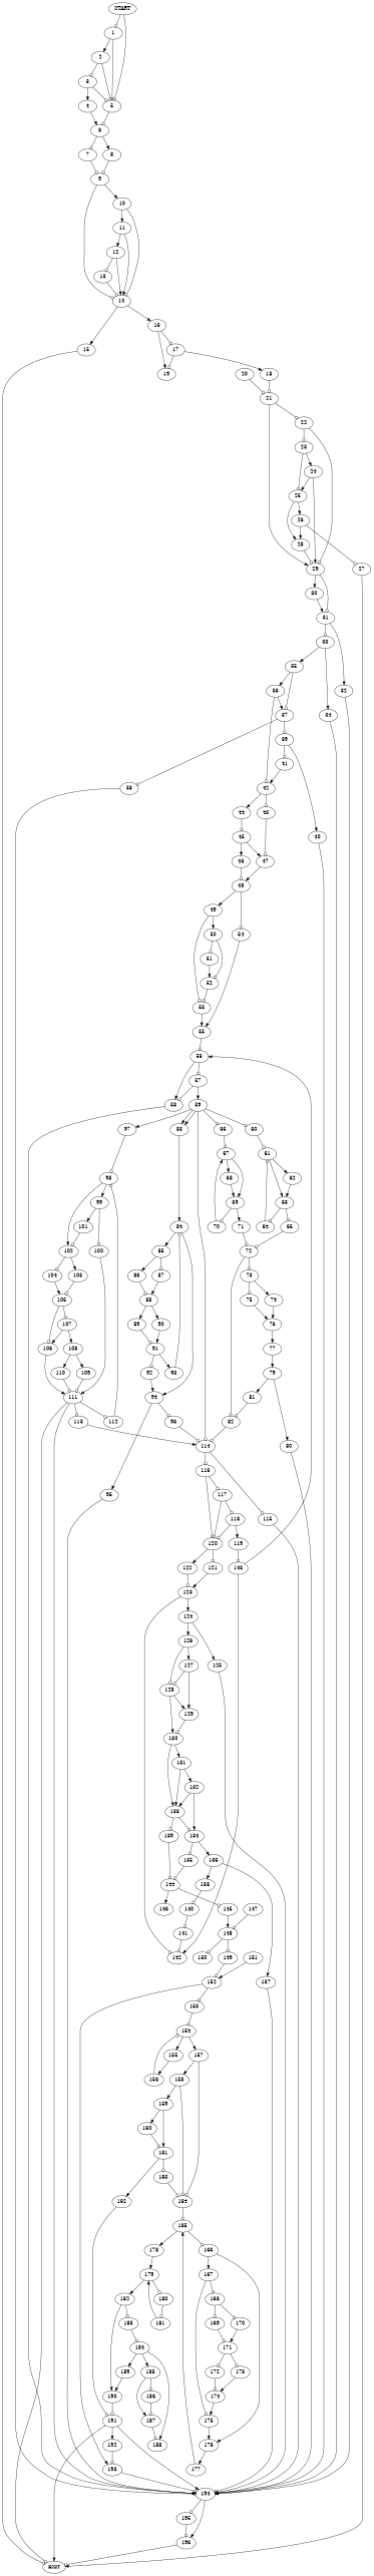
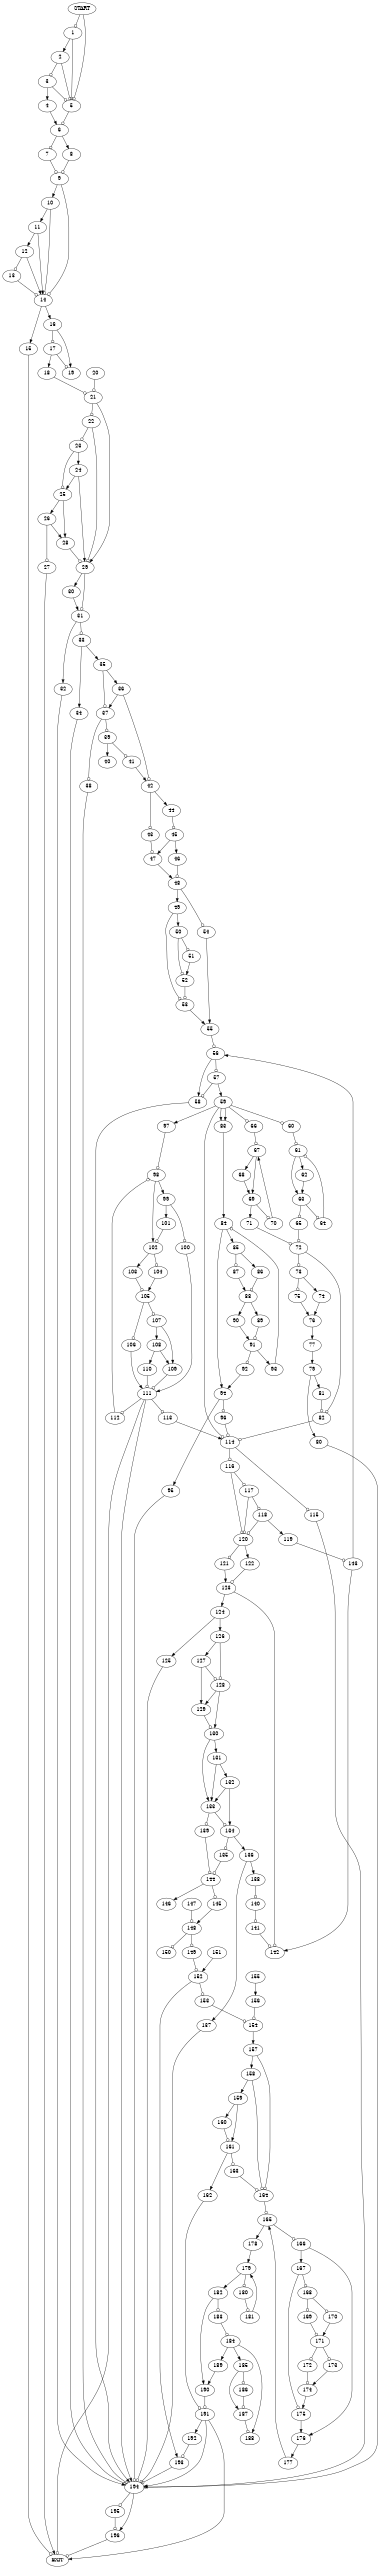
  digraph {
    edge [arrowhead=odot]
    n1 [label=START]
    1
    5
    2
    6
    3
    4
    7
    8
    9
    10
    14
    11
    15
    16
    12
    13
    n18 [label=EXIT]
    17
    19
    18
    21
    22
    29
    20
    23
    30
    31
    24
    25
    26
    28
    27
    32
    33
    194
    34
    35
    195
    196
    36
    37
    42
    38
    39
    43
    44
    40
    41
    47
    45
    46
    48
    49
    54
    50
    53
    55
    51
    52
    56
    57
    58
    59
    60
    66
    83
    97
    114
    61
    67
    84
    98
    115
    116
    62
    63
    64
    65
    72
    73
    82
    68
    69
    70
    71
    74
    75
    76
    77
    79
    80
    81
    85
    94
    86
    87
    95
    96
    88
    89
    90
    91
    92
    93
    99
    102
    100
    101
    103
    104
    111
    112
    113
    105
    106
    107
    108
    109
    110
    117
    120
    118
    121
    122
    119
    143
    142
    123
    124
    125
    126
    127
    128
    129
    130
    131
    133
    132
    134
    139
    135
    136
    144
    137
    138
    145
    146
    140
    141
    148
    149
    150
    147
    152
    153
    193
    151
    154
    155
    157
    156
    158
    164
    159
    165
    160
    161
    162
    163
    191
    192
    166
    178
    167
    176
    179
    168
    175
    177
    169
    170
    171
    172
    173
    174
    180
    182
    181
    183
    190
    184
    185
    189
    188
    186
    187
    n1 -> 1
    n1 -> 5
    1 -> 5
    1 -> 2 [arrowhead=normal]
    5 -> 6
    2 -> 5
    2 -> 3
    6 -> 7
    6 -> 8 [arrowhead=normal]
    3 -> 5
    3 -> 4 [arrowhead=normal]
    4 -> 6 [arrowhead=normal]
    7 -> 9
    8 -> 9
    9 -> 10 [arrowhead=normal]
    9 -> 14
    10 -> 14
    10 -> 11 [arrowhead=normal]
    14 -> 15 [arrowhead=normal]
    14 -> 16 [arrowhead=normal]
    11 -> 14 [arrowhead=normal]
    11 -> 12 [arrowhead=normal]
    15 -> n18
    16 -> 17
    16 -> 19 [arrowhead=normal]
    12 -> 14 [arrowhead=normal]
    12 -> 13
    13 -> 14
    17 -> 19
    17 -> 18 [arrowhead=normal]
    18 -> 21
    21 -> 22
    21 -> 29 [arrowhead=normal]
    22 -> 29
    22 -> 23
    29 -> 30 [arrowhead=normal]
    29 -> 31
    20 -> 21
    23 -> 24 [arrowhead=normal]
    23 -> 25
    30 -> 31 [arrowhead=normal]
    31 -> 32 [arrowhead=normal]
    31 -> 33
    24 -> 29 [arrowhead=normal]
    24 -> 25 [arrowhead=normal]
    25 -> 26 [arrowhead=normal]
    25 -> 28 [arrowhead=normal]
    26 -> 28 [arrowhead=normal]
    26 -> 27
    28 -> 29
    27 -> n18 [arrowhead=normal]
    32 -> 194 [arrowhead=normal]
    33 -> 34 [arrowhead=normal]
    33 -> 35 [arrowhead=normal]
    194 -> 195
    194 -> 196 [arrowhead=normal]
    34 -> 194
    35 -> 36 [arrowhead=normal]
    35 -> 37
    195 -> 196
    196 -> n18
    36 -> 37 [arrowhead=normal]
    36 -> 42
    37 -> 38
    37 -> 39
    42 -> 43
    42 -> 44 [arrowhead=normal]
    38 -> 194
    39 -> 40 [arrowhead=normal]
    39 -> 41
    43 -> 47
    44 -> 45
-   40 -> 194 [arrowhead=normal]
    41 -> 42 [arrowhead=normal]
    47 -> 48 [arrowhead=normal]
    45 -> 47 [arrowhead=normal]
    45 -> 46 [arrowhead=normal]
    46 -> 48
    48 -> 49 [arrowhead=normal]
    48 -> 54
    49 -> 50 [arrowhead=normal]
    49 -> 53
    54 -> 55 [arrowhead=normal]
    50 -> 51
    50 -> 52
    53 -> 55 [arrowhead=normal]
    55 -> 56
    51 -> 52 [arrowhead=normal]
    52 -> 53
    56 -> 57
    56 -> 58 [arrowhead=normal]
    57 -> 58
    57 -> 59 [arrowhead=normal]
    58 -> 194 [arrowhead=normal]
    59 -> 60 [tailport=s2]
    59 -> 66 [tailport=s3]
    59 -> 83 [arrowhead=normal tailport=s4]
    59 -> 83 [arrowhead=normal tailport=s5]
    59 -> 97 [arrowhead=normal]
    59 -> 114
    60 -> 61
    66 -> 67
    83 -> 84 [arrowhead=normal]
    97 -> 98
    114 -> 115
    114 -> 116
    61 -> 62 [arrowhead=normal]
    61 -> 63 [arrowhead=normal]
    67 -> 68 [arrowhead=normal]
    67 -> 69 [arrowhead=normal]
    84 -> 85 [arrowhead=normal]
    84 -> 94 [arrowhead=normal]
    98 -> 99 [arrowhead=normal]
    98 -> 102 [arrowhead=normal]
    115 -> 194
    116 -> 117
    116 -> 120
    62 -> 63 [arrowhead=normal]
    63 -> 64
    63 -> 65
    64 -> 61
    65 -> 72
    72 -> 73
    72 -> 82
    73 -> 74 [arrowhead=normal]
    73 -> 75
    82 -> 114
    68 -> 69 [arrowhead=normal]
    69 -> 70
    69 -> 71 [arrowhead=normal]
    70 -> 67 [arrowhead=normal]
    71 -> 72
    74 -> 76 [arrowhead=normal]
    75 -> 76 [arrowhead=normal]
    76 -> 77 [arrowhead=normal]
    77 -> 79 [arrowhead=normal]
    79 -> 80 [arrowhead=normal]
    79 -> 81 [arrowhead=normal]
    80 -> 194 [arrowhead=normal]
    81 -> 82
    85 -> 86 [arrowhead=normal]
    85 -> 87
    94 -> 95 [arrowhead=normal]
    94 -> 96
    86 -> 88
    87 -> 88 [arrowhead=normal]
    95 -> 194
    96 -> 114
    88 -> 89 [arrowhead=normal]
    88 -> 90 [arrowhead=normal]
    89 -> 91
    90 -> 91 [arrowhead=normal]
    91 -> 92
    91 -> 93 [arrowhead=normal]
    92 -> 94 [arrowhead=normal]
    93 -> 84
    99 -> 100
    99 -> 101 [arrowhead=normal]
    102 -> 103 [arrowhead=normal]
    102 -> 104
    100 -> 111 [arrowhead=normal]
    101 -> 102
    103 -> 105
    104 -> 105 [arrowhead=normal]
    111 -> n18
    111 -> 194 [arrowhead=normal tailport=s3]
    111 -> 112
    111 -> 113 [tailport=s2]
    112 -> 98
    113 -> 114 [arrowhead=normal]
    105 -> 106
    105 -> 107
    106 -> 111 [arrowhead=normal]
    107 -> 108 [arrowhead=normal]
-   107 -> 106 [arrowhead=normal]
+   107 -> 109 [arrowhead=normal]
    108 -> 109 [arrowhead=normal]
    108 -> 110 [arrowhead=normal]
    109 -> 111
    110 -> 111
    117 -> 120
    117 -> 118
    120 -> 121
    120 -> 122 [arrowhead=normal]
    118 -> 120
    118 -> 119 [arrowhead=normal]
    121 -> 123 [arrowhead=normal]
    122 -> 123
    119 -> 143
    143 -> 56 [arrowhead=normal]
    143 -> 142 [arrowhead=normal]
    123 -> 142
    123 -> 124 [arrowhead=normal]
    124 -> 125 [arrowhead=normal]
    124 -> 126 [arrowhead=normal]
    125 -> 194
    126 -> 127 [arrowhead=normal]
    126 -> 128
    127 -> 128
    127 -> 129 [arrowhead=normal]
    128 -> 129 [arrowhead=normal]
    128 -> 130 [arrowhead=normal]
    129 -> 130
    130 -> 131 [arrowhead=normal]
    130 -> 133 [arrowhead=normal]
    131 -> 133 [arrowhead=normal]
    131 -> 132 [arrowhead=normal]
    133 -> 134
    133 -> 139
    132 -> 133 [arrowhead=normal]
    132 -> 134 [arrowhead=normal]
    134 -> 135
    134 -> 136 [arrowhead=normal]
    139 -> 144
    135 -> 144
    136 -> 137 [arrowhead=normal]
    136 -> 138 [arrowhead=normal]
    144 -> 145
    144 -> 146 [arrowhead=normal]
    137 -> 194
    138 -> 140
    145 -> 148 [arrowhead=normal]
    140 -> 141
    141 -> 142
    148 -> 149
    148 -> 150
    149 -> 152
    147 -> 148
    152 -> 153
    152 -> 193 [arrowhead=normal]
    153 -> 154
    193 -> 194
    151 -> 152 [arrowhead=normal]
-   154 -> 155 [arrowhead=normal]
    154 -> 157 [arrowhead=normal]
    155 -> 156 [arrowhead=normal]
    157 -> 158 [arrowhead=normal]
    157 -> 164
    156 -> 154
    158 -> 164
    158 -> 159 [arrowhead=normal]
    164 -> 165
    159 -> 160 [arrowhead=normal]
    159 -> 161 [arrowhead=normal]
    165 -> 166
    165 -> 178 [arrowhead=normal]
    160 -> 161
    161 -> 162 [arrowhead=normal]
    161 -> 163
    162 -> 191
    163 -> 164
    191 -> n18 [arrowhead=normal]
    191 -> 194 [arrowhead=normal tailport=s2]
    191 -> 192 [arrowhead=normal]
    192 -> 193
    166 -> 167 [arrowhead=normal]
    166 -> 176 [arrowhead=normal]
    178 -> 179 [arrowhead=normal]
    167 -> 168
    167 -> 175
    176 -> 177 [arrowhead=normal]
    179 -> 180
    179 -> 182 [arrowhead=normal]
    168 -> 169
    168 -> 170
    175 -> 176 [arrowhead=normal]
    177 -> 165 [arrowhead=normal]
    169 -> 171
    170 -> 171 [arrowhead=normal]
    171 -> 172
    171 -> 173
    172 -> 174
    173 -> 174 [arrowhead=normal]
    174 -> 175 [arrowhead=normal]
    180 -> 181
    182 -> 183
    182 -> 190 [arrowhead=normal]
    181 -> 179 [arrowhead=normal]
    183 -> 184
    190 -> 191
    184 -> 185 [arrowhead=normal]
    184 -> 189 [arrowhead=normal]
    184 -> 188 [arrowhead=normal]
    185 -> 186
    185 -> 187 [arrowhead=normal]
    189 -> 190 [arrowhead=normal]
    186 -> 187
    187 -> 188
  }
